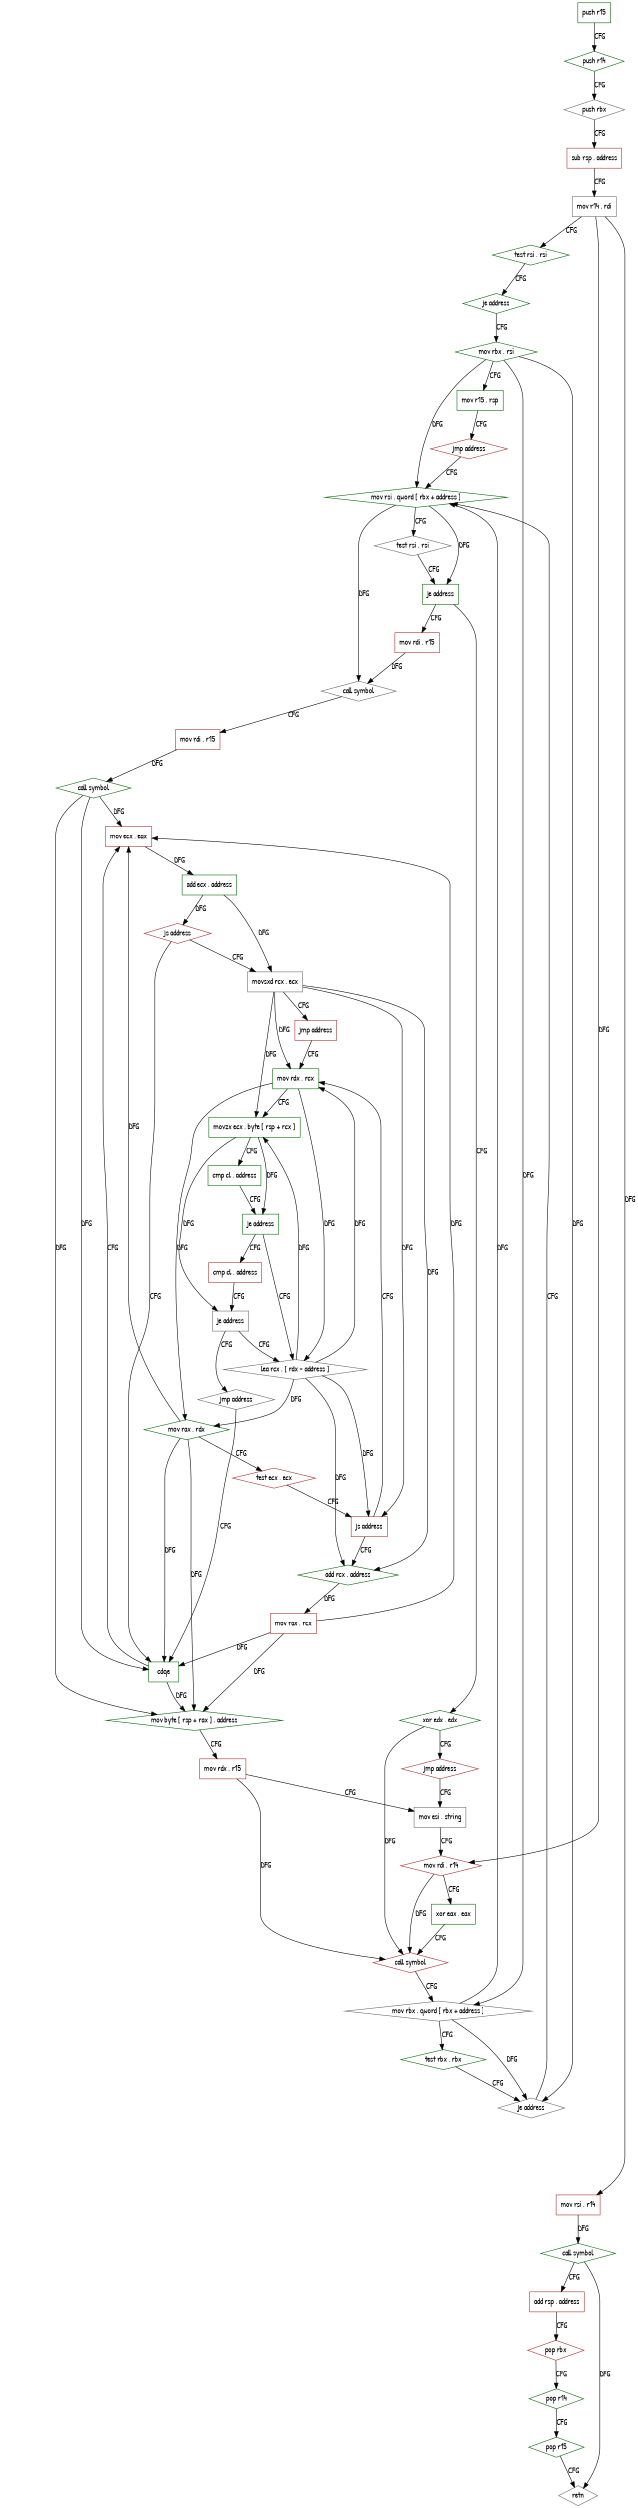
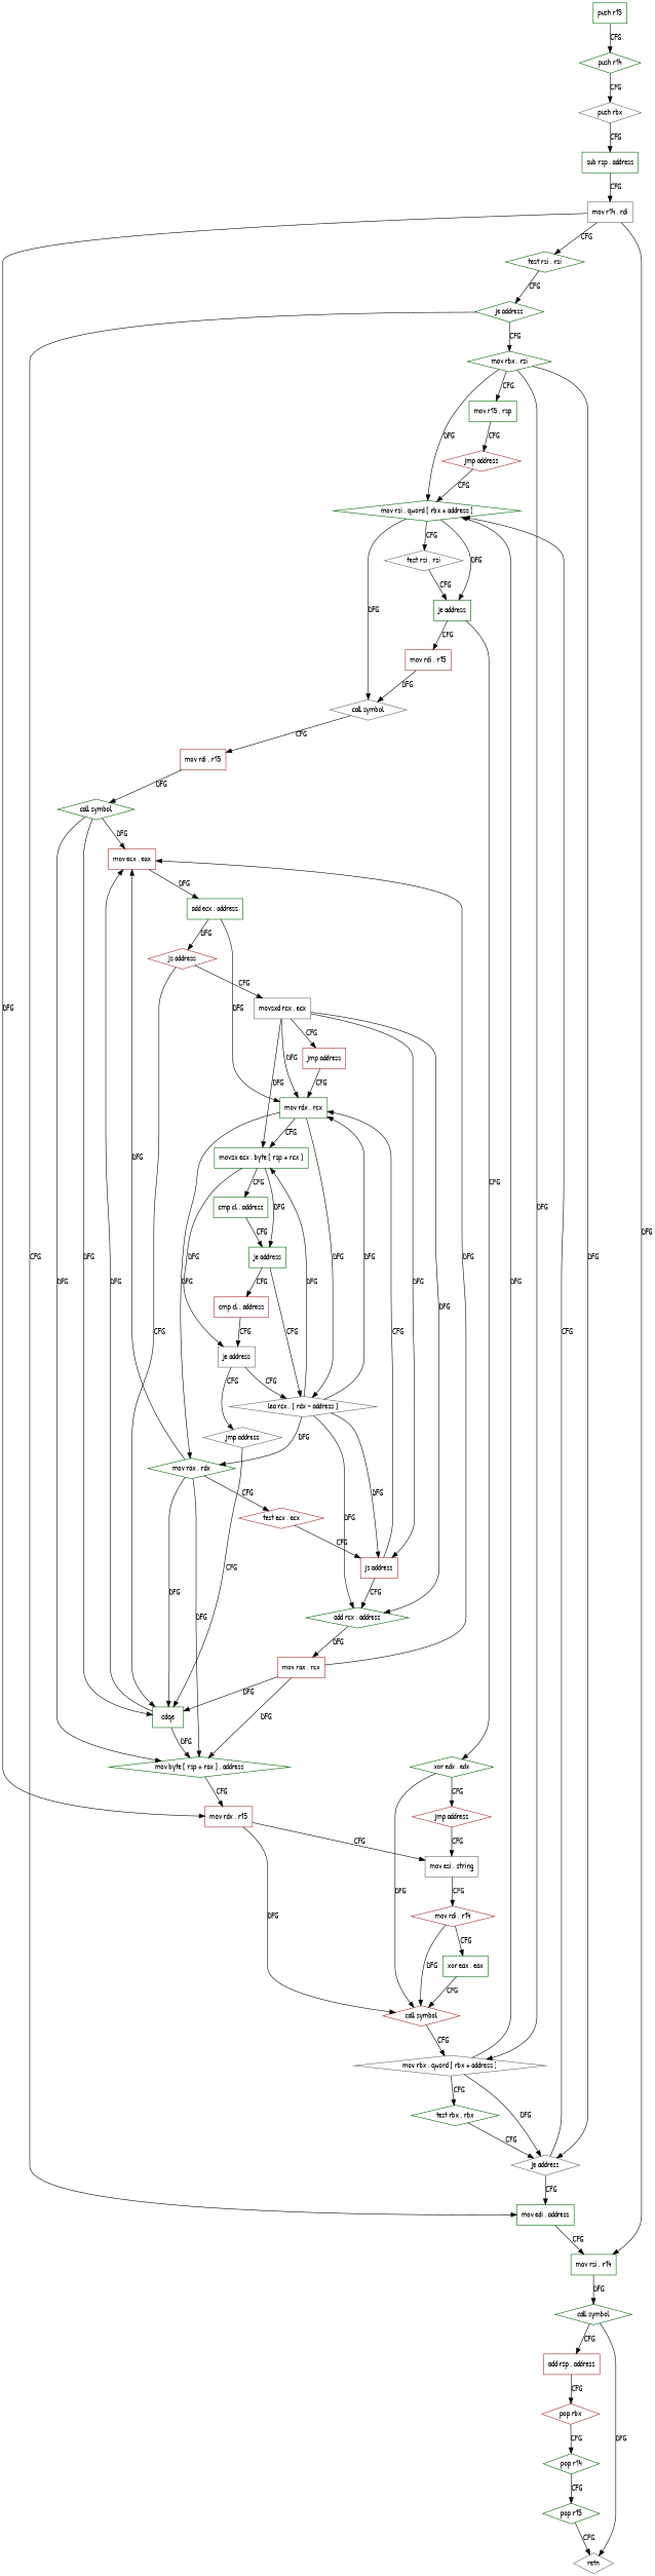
  digraph {
    fontname="Patrick Hand"
    node [color=darkgreen fontname="Patrick Hand" shape=diamond]
    edge [fontname="Patrick Hand"]
    n1 [label="push r15" shape=box]
    n2 [label="push r14"]
    n3 [color=gray40 label="push rbx"]
-   n4 [color=brown label="sub rsp , address" shape=box]
+   n4 [label="sub rsp , address" shape=box]
    n5 [color=gray40 label="mov r14 , rdi" shape=box]
    n6 [label="test rsi , rsi"]
-   n7 [color=brown label="mov rsi , r14" shape=box]
+   n7 [label="mov rsi , r14" shape=box]
    n8 [color=brown label="mov rdi , r14"]
    n9 [label="je address"]
    n10 [label="call symbol"]
    n11 [color=brown label="call symbol"]
    n12 [label="xor eax , eax" shape=box]
+   n13 [label="mov edi , address" shape=box]
    n14 [label="mov rbx , rsi"]
    n15 [label="mov r15 , rsp" shape=box]
    n16 [label="mov rsi , qword [ rbx + address ]"]
    n17 [color=gray40 label="mov rbx , qword [ rbx + address ]"]
    n18 [color=gray40 label="je address"]
    n19 [color=brown label="jmp address"]
    n20 [color=gray40 label="test rsi , rsi"]
    n21 [label="je address" shape=box]
    n22 [color=gray40 label="call symbol"]
    n23 [label="test rbx , rbx"]
    n24 [color=brown label="add rsp , address" shape=box]
    n25 [color=gray40 label=retn]
    n26 [color=brown label="pop rbx"]
    n27 [label="pop r14"]
    n28 [label="pop r15"]
    n29 [label="xor edx , edx"]
    n30 [color=brown label="mov rdi , r15" shape=box]
    n31 [color=brown label="mov rdi , r15" shape=box]
    n32 [color=brown label="jmp address"]
    n33 [color=gray40 label="mov esi , string" shape=box]
    n34 [label="call symbol"]
    n35 [color=brown label="mov ecx , eax" shape=box]
    n36 [label=cdqe shape=box]
    n37 [label="mov byte [ rsp + rax ] , address"]
    n38 [label="add ecx , address" shape=box]
    n39 [color=brown label="mov rdx , r15" shape=box]
    n40 [color=brown label="js address"]
    n41 [color=gray40 label="movsxd rcx , ecx" shape=box]
    n42 [color=brown label="jmp address" shape=box]
    n43 [label="mov rdx , rcx" shape=box]
    n44 [label="movzx ecx , byte [ rsp + rcx ]" shape=box]
    n45 [color=brown label="js address" shape=box]
    n46 [label="add rcx , address"]
    n47 [color=gray40 label="lea rcx , [ rdx - address ]"]
    n48 [label="mov rax , rdx"]
    n49 [label="cmp cl , address" shape=box]
    n50 [label="je address" shape=box]
    n51 [color=gray40 label="je address" shape=box]
    n52 [color=brown label="mov rax , rcx" shape=box]
    n53 [color=brown label="test ecx , ecx"]
    n54 [color=brown label="cmp cl , address" shape=box]
    n55 [color=gray40 label="jmp address"]
    n1 -> n2 [label=CFG]
    n2 -> n3 [label=CFG]
    n3 -> n4 [label=CFG]
    n4 -> n5 [label=CFG]
    n5 -> n6 [label=CFG]
    n5 -> n7 [label=DFG]
-   n5 -> n8 [label=DFG]
+   n5 -> n39 [label=DFG]
    n6 -> n9 [label=CFG]
    n7 -> n10 [label=DFG]
    n8 -> n11 [label=DFG]
    n8 -> n12 [label=CFG]
+   n9 -> n13 [label=CFG]
    n9 -> n14 [label=CFG]
    n10 -> n24 [label=CFG]
    n10 -> n25 [label=DFG]
    n11 -> n17 [label=CFG]
    n12 -> n11 [label=CFG]
+   n13 -> n7 [label=CFG]
    n14 -> n15 [label=CFG]
    n14 -> n16 [label=DFG]
    n14 -> n17 [label=DFG]
    n14 -> n18 [label=DFG]
    n15 -> n19 [label=CFG]
    n16 -> n20 [label=CFG]
    n16 -> n21 [label=DFG]
    n16 -> n22 [label=DFG]
    n17 -> n16 [label=DFG]
    n17 -> n18 [label=DFG]
    n17 -> n23 [label=CFG]
+   n18 -> n13 [label=CFG]
    n18 -> n16 [label=CFG]
    n19 -> n16 [label=CFG]
    n20 -> n21 [label=CFG]
    n21 -> n29 [label=CFG]
    n21 -> n30 [label=CFG]
    n22 -> n31 [label=CFG]
    n23 -> n18 [label=CFG]
    n24 -> n26 [label=CFG]
    n26 -> n27 [label=CFG]
    n27 -> n28 [label=CFG]
    n28 -> n25 [label=CFG]
    n29 -> n11 [label=DFG]
    n29 -> n32 [label=CFG]
    n30 -> n22 [label=DFG]
    n31 -> n34 [label=DFG]
    n32 -> n33 [label=CFG]
    n33 -> n8 [label=CFG]
    n34 -> n35 [label=DFG]
    n34 -> n36 [label=DFG]
    n34 -> n37 [label=DFG]
    n35 -> n38 [label=DFG]
-   n36 -> n35 [label=CFG]
+   n36 -> n35 [label=DFG]
    n36 -> n37 [label=DFG]
    n37 -> n39 [label=CFG]
    n38 -> n40 [label=DFG]
-   n38 -> n41 [label=DFG]
+   n38 -> n43 [label=DFG]
    n39 -> n11 [label=DFG]
    n39 -> n33 [label=CFG]
    n40 -> n36 [label=CFG]
    n40 -> n41 [label=CFG]
    n41 -> n42 [label=CFG]
    n41 -> n43 [label=DFG]
    n41 -> n44 [label=DFG]
    n41 -> n45 [label=DFG]
    n41 -> n46 [label=DFG]
    n42 -> n43 [label=CFG]
    n43 -> n44 [label=CFG]
    n43 -> n47 [label=DFG]
    n43 -> n48 [label=DFG]
    n44 -> n49 [label=CFG]
    n44 -> n50 [label=DFG]
    n44 -> n51 [label=DFG]
    n45 -> n43 [label=CFG]
    n45 -> n46 [label=CFG]
    n46 -> n52 [label=DFG]
    n47 -> n43 [label=DFG]
    n47 -> n44 [label=DFG]
    n47 -> n45 [label=DFG]
    n47 -> n46 [label=DFG]
    n47 -> n48 [label=DFG]
    n48 -> n35 [label=DFG]
    n48 -> n36 [label=DFG]
    n48 -> n37 [label=DFG]
    n48 -> n53 [label=CFG]
    n49 -> n50 [label=CFG]
    n50 -> n47 [label=CFG]
    n50 -> n54 [label=CFG]
    n51 -> n47 [label=CFG]
    n51 -> n55 [label=CFG]
    n52 -> n35 [label=DFG]
    n52 -> n36 [label=DFG]
    n52 -> n37 [label=DFG]
    n53 -> n45 [label=CFG]
    n54 -> n51 [label=CFG]
    n55 -> n36 [label=CFG]
  }
